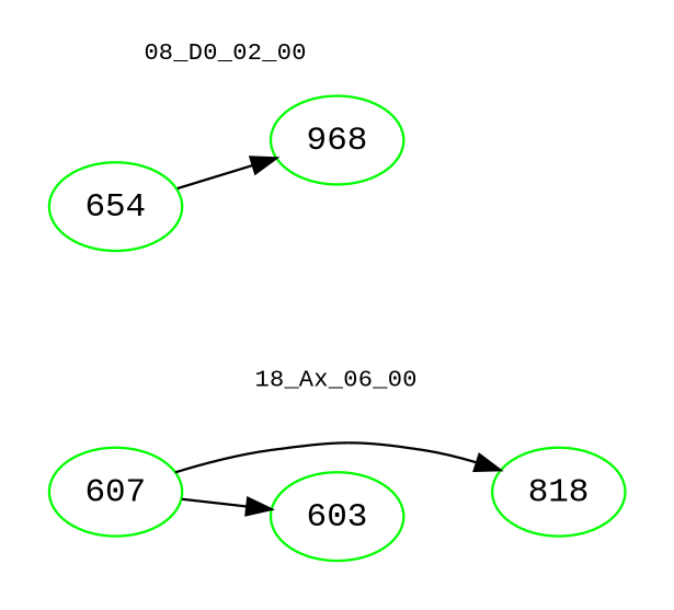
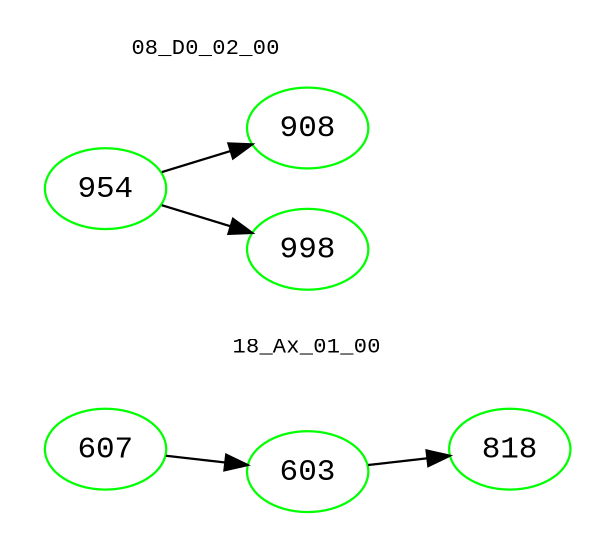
  digraph {
    fontname="Liberation Mono"
    rankdir=LR
    node [color=green fontname="Liberation Mono"]
    edge [color=black fontname="Liberation Mono"]
    n1 [label=607]
    n2 [label=603]
    n3 [label=818]
-   n4 [label=654]
-   n6 [label=968]
+   n4 [label=954]
+   n5 [label=998]
+   n6 [label=908]
    subgraph cluster_1 {
      color=white
      fontsize=10
-     label="18_Ax_06_00"
+     label="18_Ax_01_00"
      n1
      n2
      n3
    }
    subgraph cluster_2 {
      color=white
      fontsize=10
      label="08_D0_02_00"
      n4
+     n5
      n6
    }
    n1 -> n2
-   n1 -> n3
+   n2 -> n3
+   n4 -> n5
    n4 -> n6
  }
